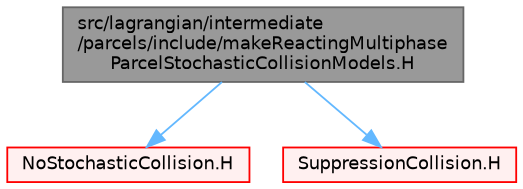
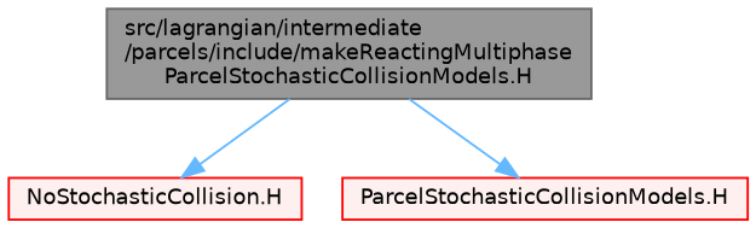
  digraph {
    node [color=red fillcolor="#FFF0F0" fontname=Helvetica fontsize=10 shape=box style=filled]
    edge [color=steelblue1 fontname=Helvetica fontsize=10 labelfontname=Helvetica labelfontsize=10 style=solid]
    n1 [color=gray40 fillcolor=grey60 fontcolor=black height=0.2 label="src/lagrangian/intermediate\l/parcels/include/makeReactingMultiphase\lParcelStochasticCollisionModels.H" width=0.4]
    n2 [height=0.2 label="NoStochasticCollision.H" width=0.4]
-   n3 [height=0.2 label="SuppressionCollision.H" width=0.4]
+   n3 [height=0.2 label="ParcelStochasticCollisionModels.H" width=0.4]
    n1 -> n2
    n1 -> n3
  }
